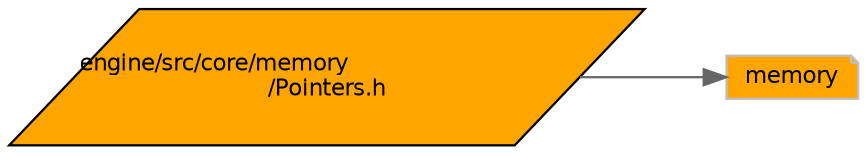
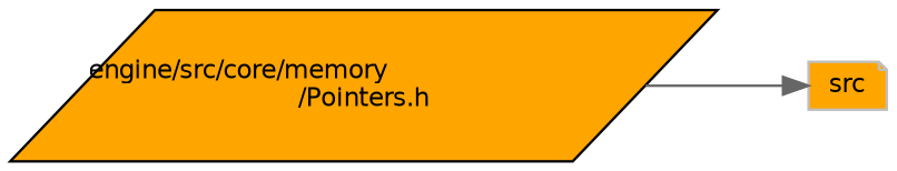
  digraph {
    rankdir=LR
    node [fillcolor=orange fontname=Helvetica fontsize=10 style=filled]
    n1 [color=black fontcolor=black height=0.2 label="engine/src/core/memory\l/Pointers.h" shape=parallelogram width=0.4]
-   n2 [color=grey75 height=0.2 label=memory shape=note width=0.4]
+   n2 [color=grey75 height=0.2 label=src shape=note width=0.4]
    n1 -> n2 [color=gray40 fontname=Helvetica fontsize=10 labelfontname=Helvetica labelfontsize=10 style=solid arrowhead=normal]
  }
